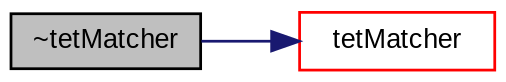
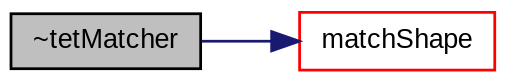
  digraph {
    rankdir=LR
    fontname="Liberation Sans"
    node [fontname="Liberation Sans" fontsize=10 shape=record]
    n1 [color=black fillcolor=grey75 fontcolor=black height=0.2 label="~tetMatcher" style=filled width=0.4]
-   n2 [color=red height=0.2 label=tetMatcher width=0.4]
+   n2 [color=red height=0.2 label=matchShape width=0.4]
    n1 -> n2 [color=midnightblue fontname="Liberation Sans" fontsize=10 labelfontname=Helvetica labelfontsize=10 style=solid]
  }
